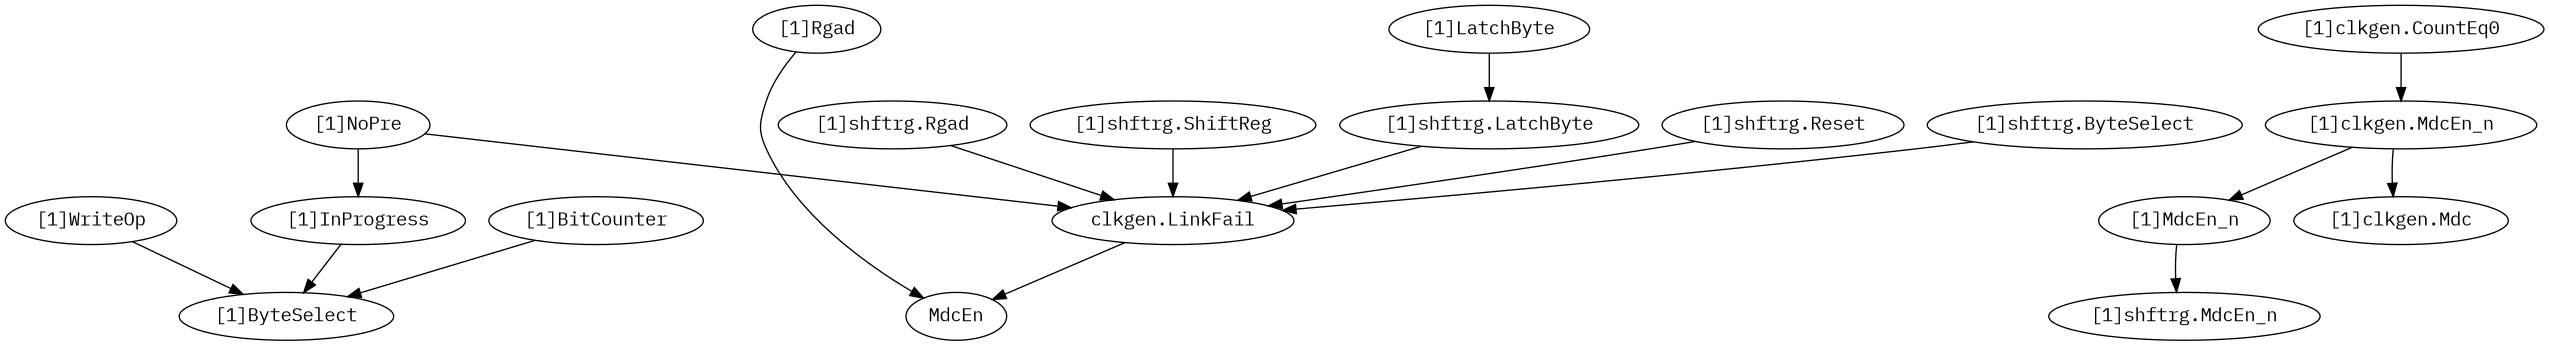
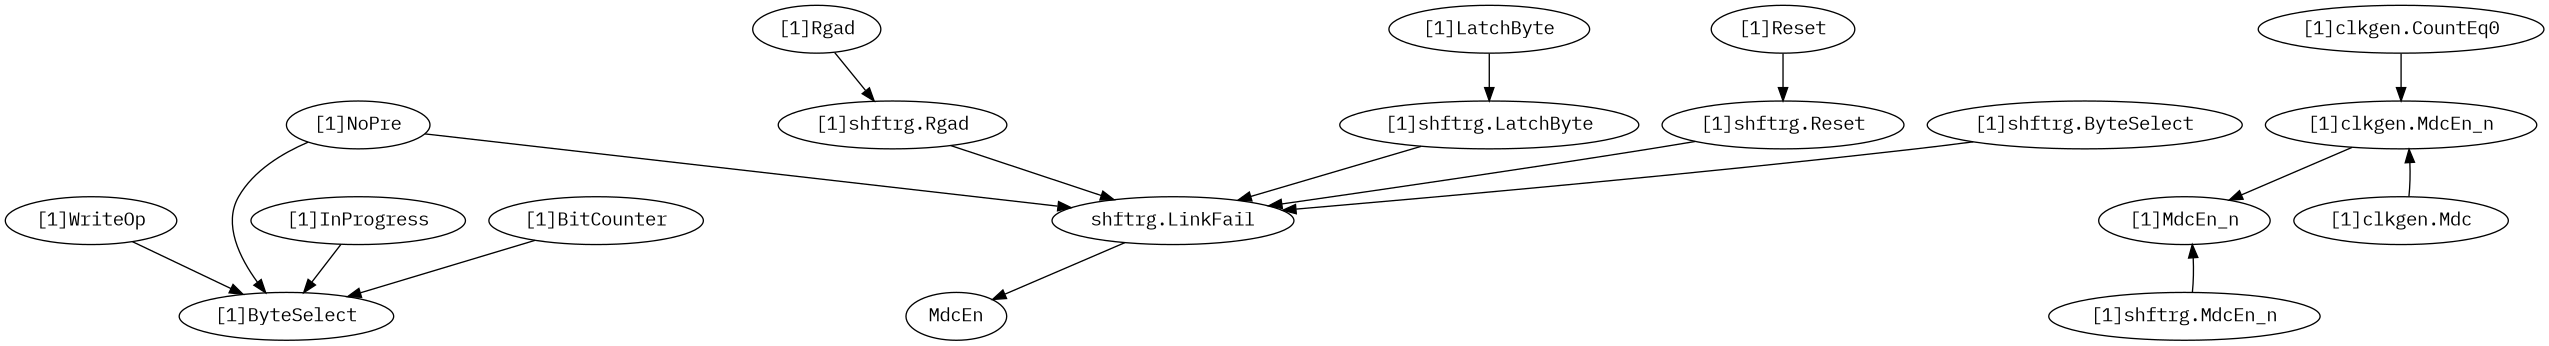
  strict digraph {
    fontname="IBM Plex Mono"
    node [complexity=1 fontname="IBM Plex Mono" rank=0.0]
    edge [fontname="IBM Plex Mono"]
    "[1]InProgress" [complexity=18 importance=0.226482431127 rank=0.0125823572848]
    "[1]ByteSelect" [importance=0.0533562638677 rank=0.0533562638677]
    "[1]shftrg.ByteSelect" [importance=0.0402548751351 rank=0.0402548751351]
-   "shftrg.LinkFail" [complexity=0 importance=0.0278390661575 label="clkgen.LinkFail"]
+   "shftrg.LinkFail" [complexity=0 importance=0.0278390661575]
    n5 [complexity=0 importance=0.013190142553 label=MdcEn]
    "[1]BitCounter" [complexity=18 importance=0.224516446649 rank=0.0124731359249]
    "[1]WriteOp" [complexity=9 importance=0.123186128961 rank=0.0136873476623]
    "[1]MdcEn_n" [importance=0.0461129428556 rank=0.0461129428556]
    "[1]shftrg.MdcEn_n" [importance=0.0361855740686 rank=0.0361855740686]
    "[1]NoPre" [complexity=7 importance=0.0592209862214 rank=0.00846014088877]
    "[1]Rgad" [importance=0.0425007803608 rank=0.0425007803608]
    "[1]shftrg.Rgad" [importance=0.0366360580071 rank=0.0366360580071]
    "[1]clkgen.CountEq0" [complexity=4 importance=0.0652128188204 rank=0.0163032047051]
    "[1]clkgen.MdcEn_n" [importance=0.0542383600636 rank=0.0542383600636]
    "[1]clkgen.Mdc" [complexity=4 importance=0.0635446089898 rank=0.0158861522474]
    "[1]LatchByte" [importance=0.0589029966295 rank=0.0589029966295]
    "[1]shftrg.LatchByte" [importance=0.042103160596 rank=0.042103160596]
+   "[1]Reset" [importance=0.0674472022858 rank=0.0674472022858]
    "[1]shftrg.Reset" [importance=0.0615824799322 rank=0.0615824799322]
-   "[1]shftrg.ShiftReg" [complexity=3 importance=0.0630054196359 rank=0.0210018065453]
    "[1]InProgress" -> "[1]ByteSelect"
    "[1]shftrg.ByteSelect" -> "shftrg.LinkFail"
    "shftrg.LinkFail" -> n5
    "[1]BitCounter" -> "[1]ByteSelect"
    "[1]WriteOp" -> "[1]ByteSelect"
-   "[1]MdcEn_n" -> "[1]shftrg.MdcEn_n"
-   "[1]NoPre" -> "[1]InProgress"
+   "[1]shftrg.MdcEn_n" -> "[1]MdcEn_n"
+   "[1]NoPre" -> "[1]ByteSelect"
    "[1]NoPre" -> "shftrg.LinkFail"
-   "[1]Rgad" -> n5
+   "[1]Rgad" -> "[1]shftrg.Rgad"
    "[1]shftrg.Rgad" -> "shftrg.LinkFail"
    "[1]clkgen.CountEq0" -> "[1]clkgen.MdcEn_n"
    "[1]clkgen.MdcEn_n" -> "[1]MdcEn_n"
-   "[1]clkgen.MdcEn_n" -> "[1]clkgen.Mdc"
+   "[1]clkgen.Mdc" -> "[1]clkgen.MdcEn_n"
    "[1]LatchByte" -> "[1]shftrg.LatchByte"
    "[1]shftrg.LatchByte" -> "shftrg.LinkFail"
+   "[1]Reset" -> "[1]shftrg.Reset"
    "[1]shftrg.Reset" -> "shftrg.LinkFail"
-   "[1]shftrg.ShiftReg" -> "shftrg.LinkFail"
  }
